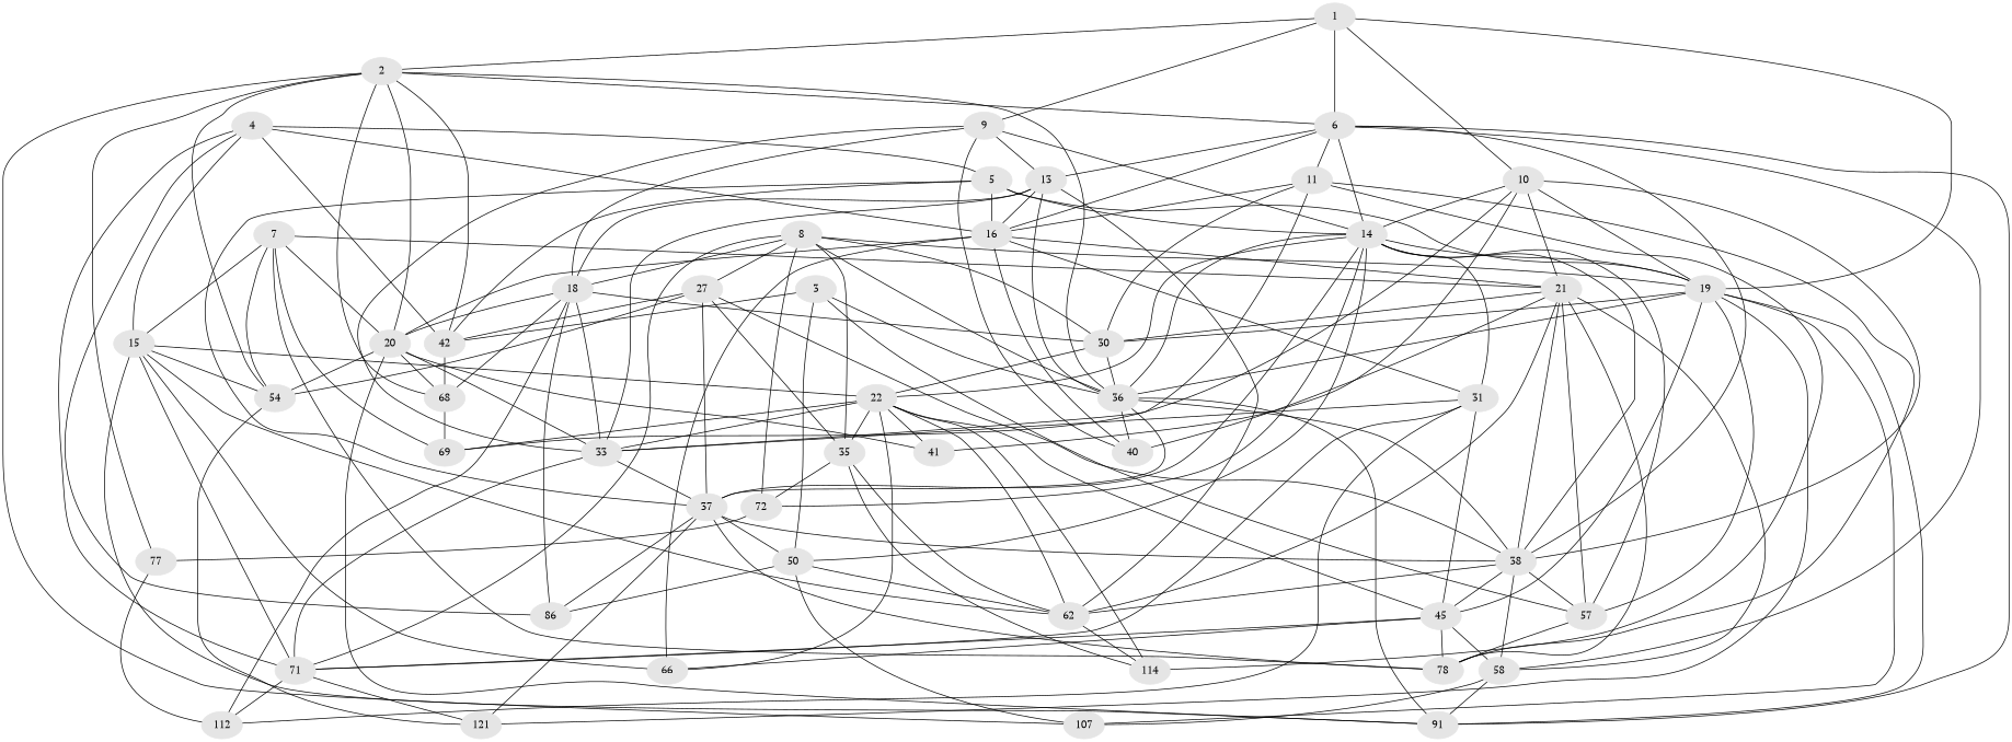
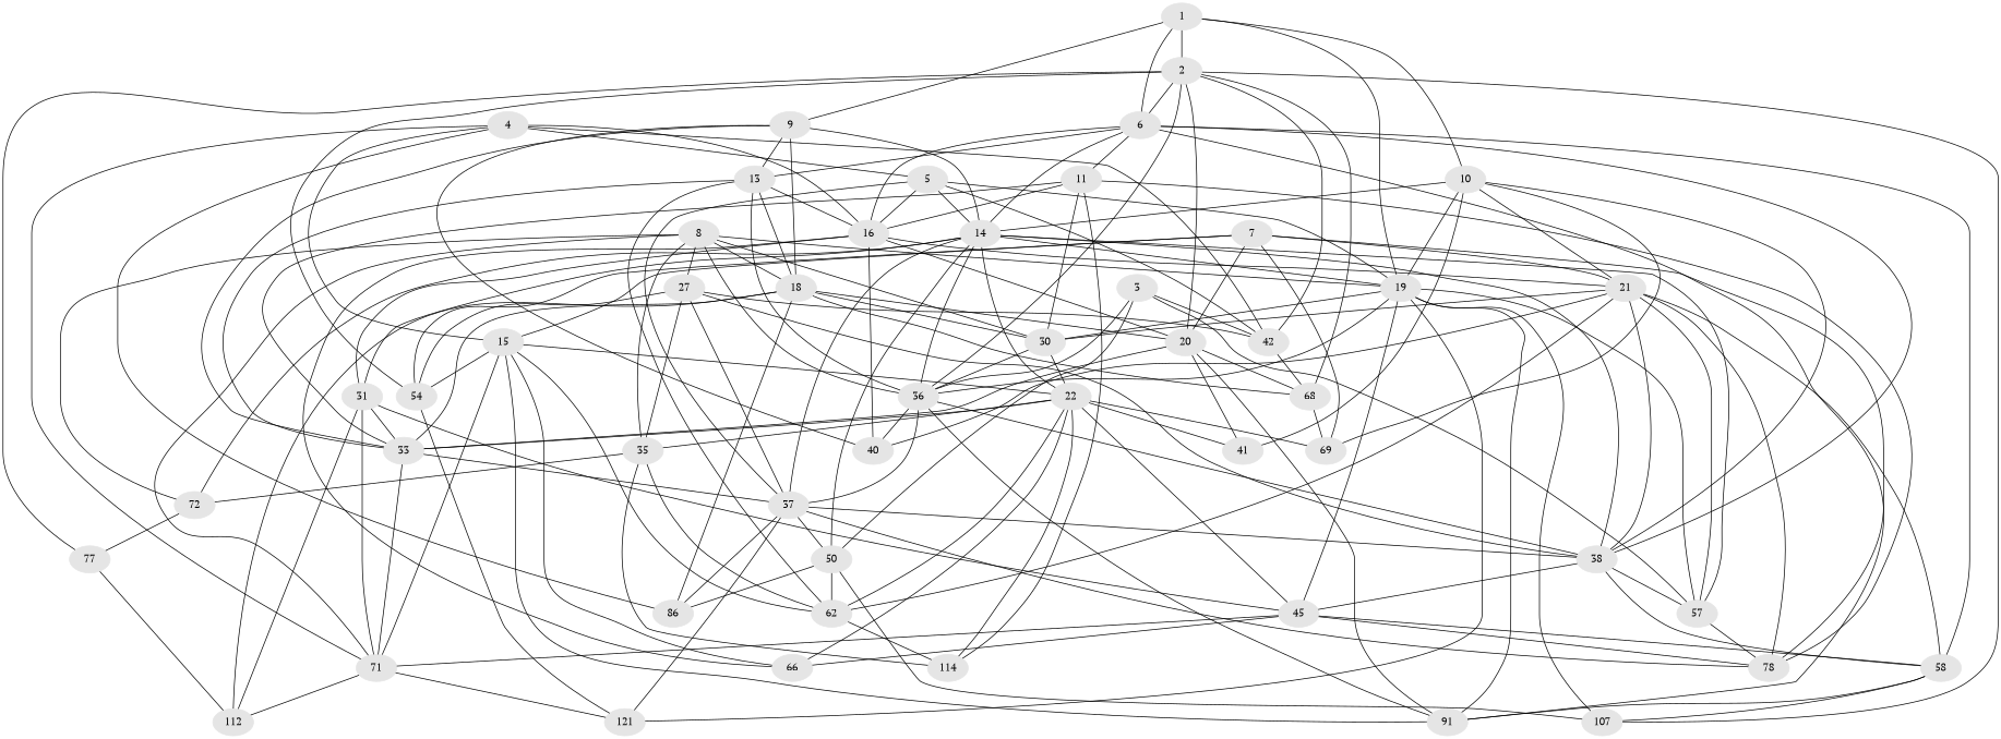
  graph {
    fontname="PT Serif"
    node [color=gray90 fontname="PT Serif" style=filled]
    edge [fontname="PT Serif"]
    2 [super="+47+28"]
    6 [super="+17+12+74"]
    20 [super="+87+24"]
    36 [super="+55+92"]
    42 [super="+94"]
    54 [super="+83"]
    68 [super="+110"]
    77
    107
    1
    9 [super="+109"]
    10 [super="+116+102"]
    19 [super="+105+29+97"]
    16 [super="+39+51"]
    14 [super="+120+43+22+26"]
    11 [super="+72"]
    13 [super="+60+59"]
    38 [super="+90+113+63"]
    58 [super="+104"]
    91 [super="+106"]
    18 [super="+85+75"]
    33 [super="+56+101"]
    40
    21 [super="+118+23"]
    69
    41
    37 [super="+125+46+89"]
    121
    112
    3
    50 [super="+53"]
    57 [super="+124"]
    86
    62 [super="+98+67"]
    78 [super="+119"]
    4 [super="+48"]
    5 [super="+84"]
    15 [super="+115+64"]
    71 [super="+73"]
    n40 [label=22 super="+61+79+34"]
    66
    31 [super="+88"]
    n43 [label=72]
    30 [super="+100+123"]
    45 [super="+81"]
    114
    7 [super="+117"]
    8 [super="+52"]
    27 [super="+103"]
    35 [super="+80"]
    2 -- 6
    2 -- 20
    2 -- 36
    2 -- 42
    2 -- 54
    2 -- 68
    2 -- 77 [weight=2]
    2 -- 107
    6 -- 16
    6 -- 14
    6 -- 11
    6 -- 13
    6 -- 38
    6 -- 58
    6 -- 91
-   20 -- 54
    20 -- 68
    20 -- 91
    20 -- 33 [weight=2]
    20 -- 41
    36 -- 38
    36 -- 91
    36 -- 40
    36 -- 37
    42 -- 68
    54 -- 121
    68 -- 69
    77 -- 112
    1 -- 2
    1 -- 6
    1 -- 9
    1 -- 10
    1 -- 19
    9 -- 14
    9 -- 13
    9 -- 18
    9 -- 33
    9 -- 40
    10 -- 19
    10 -- 14
    10 -- 38
    10 -- 21
    10 -- 69
    10 -- 41 [weight=2]
    19 -- 36
    19 -- 107
    19 -- 91
    19 -- 121
    19 -- 57
    19 -- 30
    19 -- 45
    16 -- 20
    16 -- 40
    16 -- 21
    16 -- 66
    16 -- 31
    14 -- 36
    14 -- 19
    14 -- 38 [weight=2]
    14 -- 37
    14 -- 50
    14 -- 57
    14 -- n40
    14 -- 31
    14 -- n43
    11 -- 16
    11 -- 33
    11 -- 78
    11 -- 30
    11 -- 114
    13 -- 36 [weight=2]
    13 -- 16
    13 -- 18
    13 -- 33
    13 -- 62
    38 -- 58
    38 -- 57
-   38 -- 62
    38 -- 45
    58 -- 107
    58 -- 91
    18 -- 20
    18 -- 68 [weight=2]
    18 -- 33
    18 -- 112
    18 -- 86
    18 -- 30
    33 -- 37
    33 -- 71
    21 -- 38
    21 -- 58
    21 -- 40
    21 -- 57
    21 -- 62
    21 -- 78
    21 -- 30
    37 -- 38
    37 -- 121
    37 -- 50
    37 -- 86
    37 -- 78
    3 -- 36
    3 -- 42
    3 -- 50
    3 -- 57
    50 -- 107
    50 -- 86
    50 -- 62
    57 -- 78
    62 -- 114
    4 -- 42
    4 -- 16
    4 -- 86
    4 -- 5
    4 -- 15
    4 -- 71
    5 -- 42
    5 -- 19
    5 -- 16
    5 -- 14
    5 -- 37
    15 -- 54
    15 -- 91
    15 -- 62
    15 -- 71
    15 -- n40
    15 -- 66
    71 -- 121
    71 -- 112
    n40 -- 33
    n40 -- 69
    n40 -- 41
    n40 -- 62
    n40 -- 66
    n40 -- 45
    n40 -- 114
    n40 -- 35
    31 -- 33
    31 -- 112
    31 -- 71
    31 -- 45
    n43 -- 77
    30 -- 36
    30 -- n40 [weight=2]
    45 -- 58
    45 -- 78
    45 -- 71
    45 -- 66
    7 -- 20
    7 -- 54
    7 -- 21
    7 -- 69
    7 -- 78
    7 -- 15
    8 -- 36
    8 -- 19
    8 -- 18
    8 -- 71
    8 -- n43
    8 -- 30
    8 -- 27
    8 -- 35
    27 -- 42
    27 -- 54
    27 -- 38
    27 -- 37
    27 -- 35
    35 -- 62
    35 -- n43
    35 -- 114
  }
